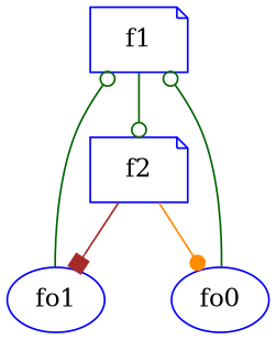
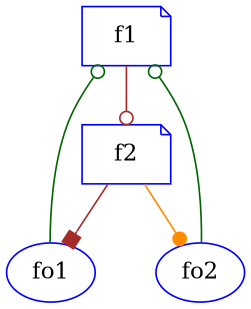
  strict digraph {
    node [color=blue shape=note]
    edge [arrowhead=odot color=brown weight=2]
    f1
    f2
    fo1 [shape=ellipse]
-   fo2 [shape=ellipse label=fo0]
-   f1 -> f2 [color=darkgreen]
+   fo2 [shape=ellipse]
+   f1 -> f2
    f2 -> fo1 [arrowhead=box]
    f2 -> fo2 [arrowhead=dot color=darkorange]
    fo1 -> f1 [color=darkgreen]
    fo2 -> f1 [color=darkgreen]
  }
